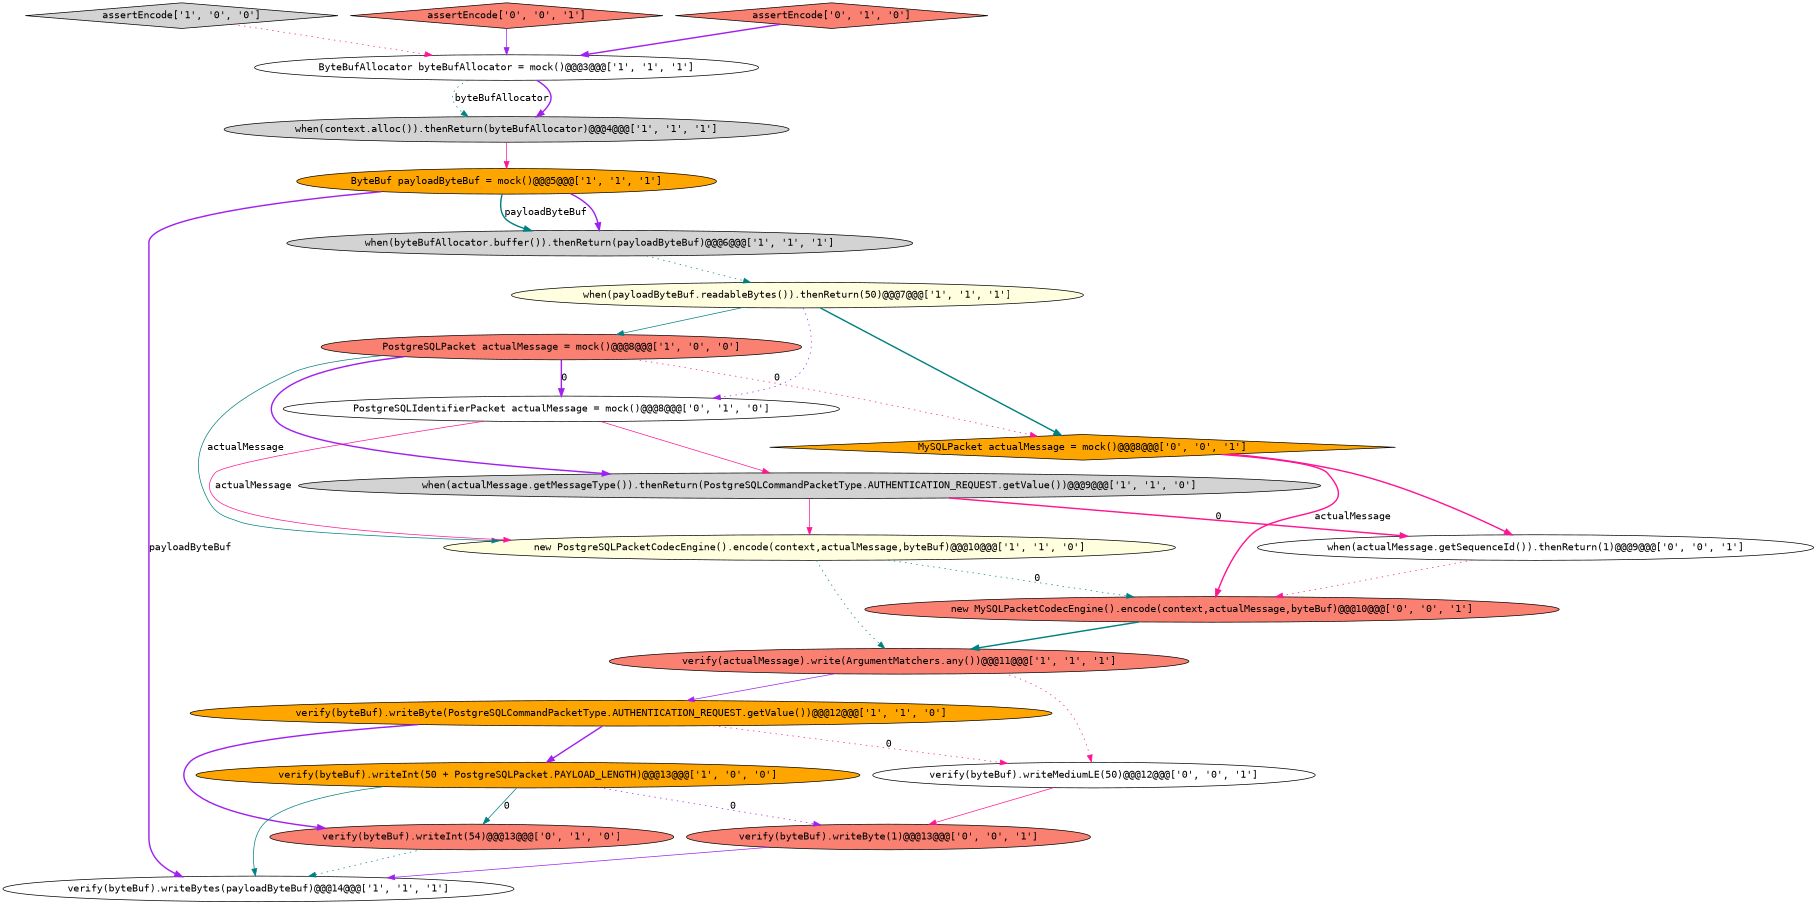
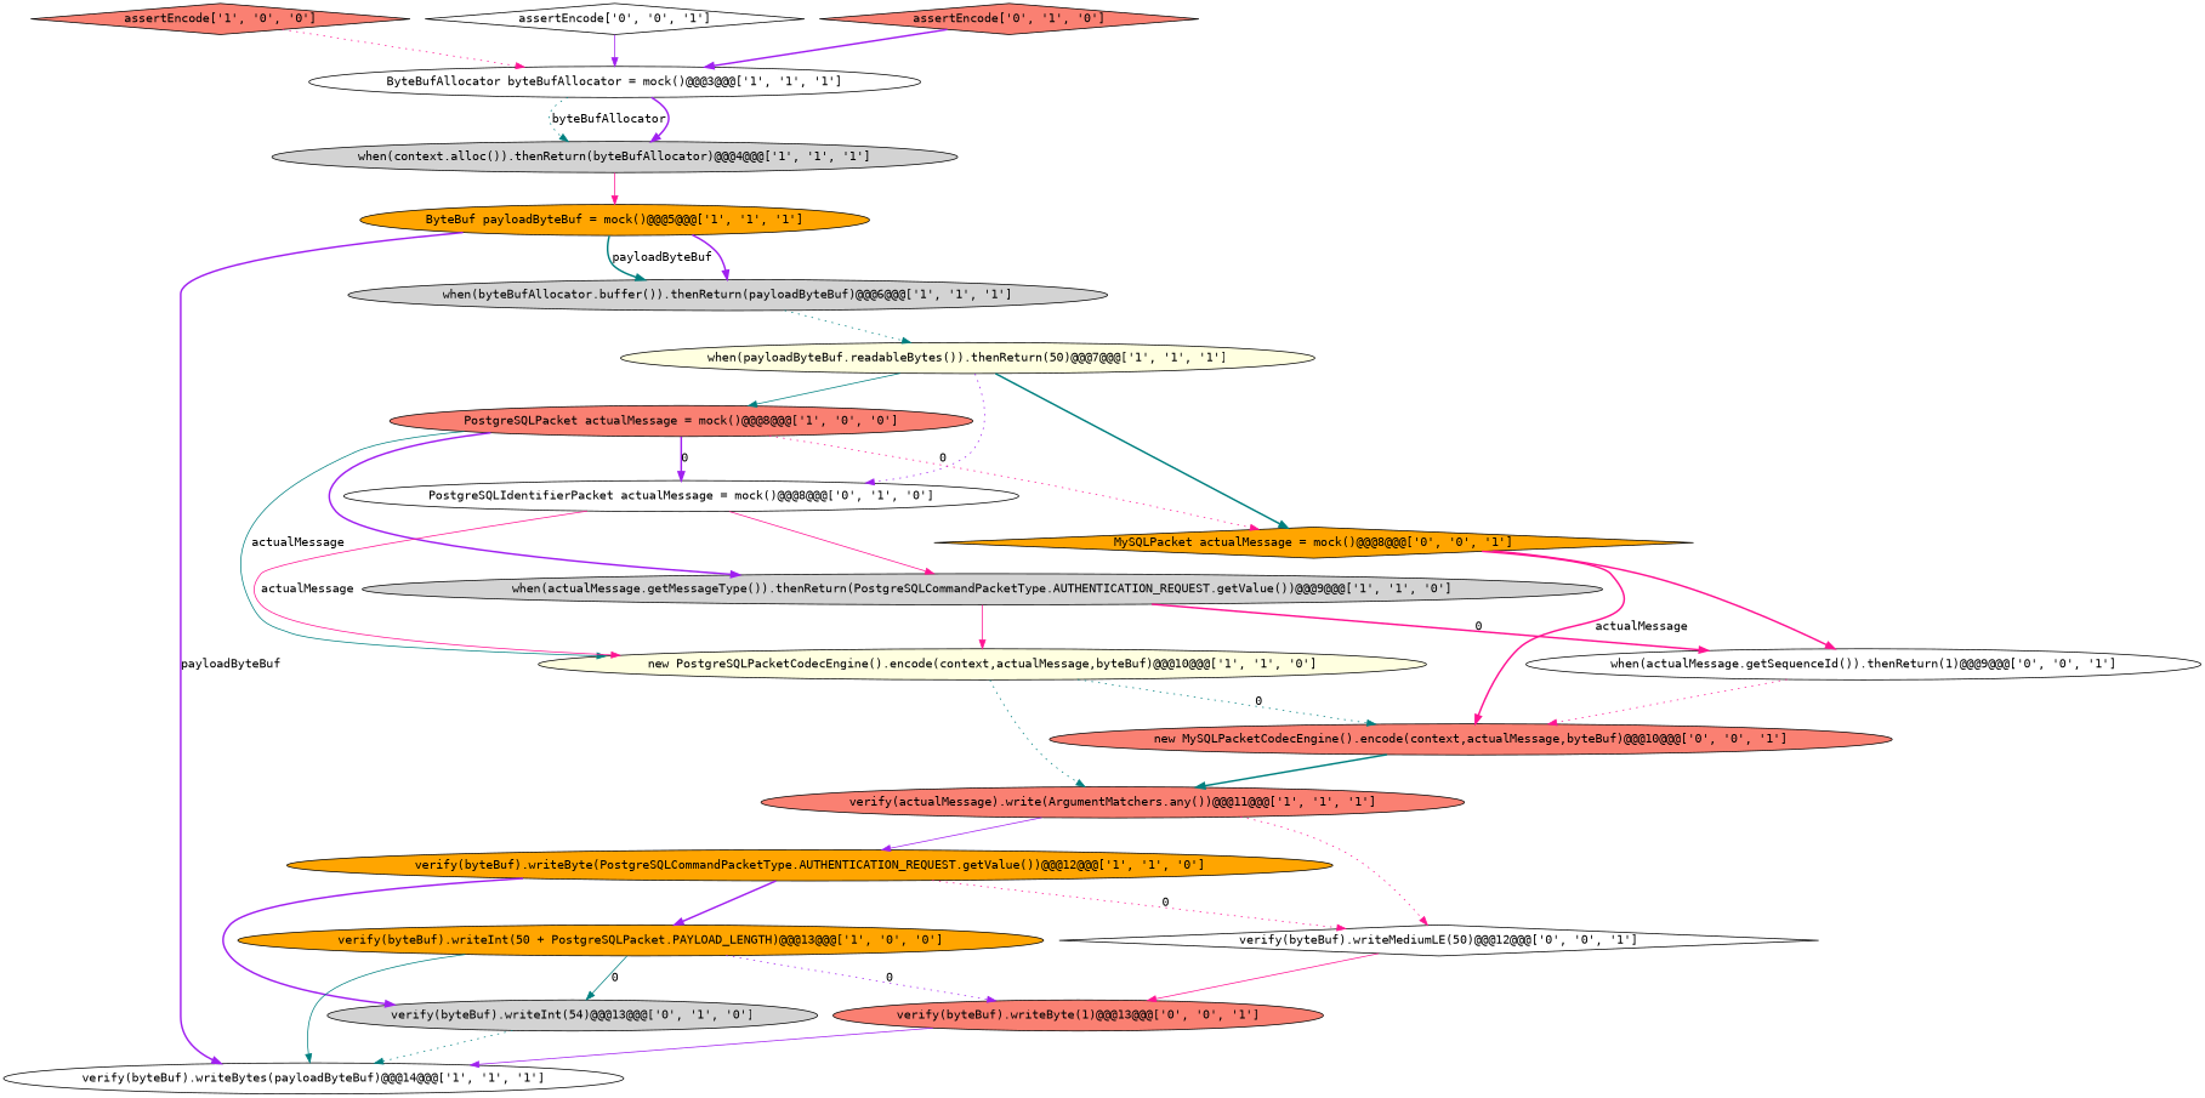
  digraph {
    fontname="DejaVu Sans Mono"
    node [fillcolor=salmon fontname="DejaVu Sans Mono" shape=ellipse style=filled]
    edge [color=purple fontname="DejaVu Sans Mono" style=bold]
    n1 [label="verify(byteBuf).writeByte(1)@@@13@@@['0', '0', '1']"]
    n2 [fillcolor=white label="verify(byteBuf).writeBytes(payloadByteBuf)@@@14@@@['1', '1', '1']"]
    n3 [fillcolor=lightyellow label="new PostgreSQLPacketCodecEngine().encode(context,actualMessage,byteBuf)@@@10@@@['1', '1', '0']"]
    n4 [label="new MySQLPacketCodecEngine().encode(context,actualMessage,byteBuf)@@@10@@@['0', '0', '1']"]
    n5 [label="verify(actualMessage).write(ArgumentMatchers.any())@@@11@@@['1', '1', '1']"]
    n6 [fillcolor=orange label="verify(byteBuf).writeByte(PostgreSQLCommandPacketType.AUTHENTICATION_REQUEST.getValue())@@@12@@@['1', '1', '0']"]
-   n7 [fillcolor=white label="verify(byteBuf).writeMediumLE(50)@@@12@@@['0', '0', '1']"]
+   n7 [fillcolor=white label="verify(byteBuf).writeMediumLE(50)@@@12@@@['0', '0', '1']" shape=diamond]
    n8 [fillcolor=orange label="ByteBuf payloadByteBuf = mock()@@@5@@@['1', '1', '1']"]
    n9 [fillcolor=lightgrey label="when(byteBufAllocator.buffer()).thenReturn(payloadByteBuf)@@@6@@@['1', '1', '1']"]
    n10 [fillcolor=lightyellow label="when(payloadByteBuf.readableBytes()).thenReturn(50)@@@7@@@['1', '1', '1']"]
    n11 [fillcolor=white label="when(actualMessage.getSequenceId()).thenReturn(1)@@@9@@@['0', '0', '1']"]
    n12 [fillcolor=orange label="MySQLPacket actualMessage = mock()@@@8@@@['0', '0', '1']" shape=diamond]
    n13 [fillcolor=lightgrey label="when(actualMessage.getMessageType()).thenReturn(PostgreSQLCommandPacketType.AUTHENTICATION_REQUEST.getValue())@@@9@@@['1', '1', '0']"]
-   n14 [label="verify(byteBuf).writeInt(54)@@@13@@@['0', '1', '0']"]
+   n14 [fillcolor=lightgrey label="verify(byteBuf).writeInt(54)@@@13@@@['0', '1', '0']"]
    n15 [fillcolor=orange label="verify(byteBuf).writeInt(50 + PostgreSQLPacket.PAYLOAD_LENGTH)@@@13@@@['1', '0', '0']"]
    n16 [label="PostgreSQLPacket actualMessage = mock()@@@8@@@['1', '0', '0']"]
    n17 [fillcolor=white label="PostgreSQLIdentifierPacket actualMessage = mock()@@@8@@@['0', '1', '0']"]
-   n18 [fillcolor=lightgrey label="assertEncode['1', '0', '0']" shape=diamond]
+   n18 [label="assertEncode['1', '0', '0']" shape=diamond]
    n19 [fillcolor=white label="ByteBufAllocator byteBufAllocator = mock()@@@3@@@['1', '1', '1']"]
    n20 [fillcolor=lightgrey label="when(context.alloc()).thenReturn(byteBufAllocator)@@@4@@@['1', '1', '1']"]
-   n21 [label="assertEncode['0', '0', '1']" shape=diamond]
+   n21 [fillcolor=white label="assertEncode['0', '0', '1']" shape=diamond]
    n22 [label="assertEncode['0', '1', '0']" shape=diamond]
    n1 -> n2 [style=solid]
    n3 -> n4 [color=teal label=0 style=dotted]
    n3 -> n5 [color=teal style=dotted]
    n4 -> n5 [color=teal]
    n5 -> n6 [style=solid]
    n5 -> n7 [color=deeppink style=dotted]
    n6 -> n7 [color=deeppink label=0 style=dotted]
    n6 -> n14
    n6 -> n15
    n7 -> n1 [color=deeppink style=solid]
    n8 -> n2 [label=payloadByteBuf]
    n8 -> n9
    n8 -> n9 [color=teal label=payloadByteBuf]
    n9 -> n10 [color=teal style=dotted]
    n10 -> n12 [color=teal]
    n10 -> n16 [color=teal style=solid]
    n10 -> n17 [style=dotted]
    n11 -> n4 [color=deeppink style=dotted]
    n12 -> n4 [color=deeppink label=actualMessage]
    n12 -> n11 [color=deeppink]
    n13 -> n3 [color=deeppink style=solid]
    n13 -> n11 [color=deeppink label=0]
    n14 -> n2 [color=teal style=dotted]
    n15 -> n1 [label=0 style=dotted]
    n15 -> n2 [color=teal style=solid]
    n15 -> n14 [color=teal label=0 style=solid]
    n16 -> n3 [color=teal label=actualMessage style=solid]
    n16 -> n12 [color=deeppink label=0 style=dotted]
    n16 -> n13
    n16 -> n17 [label=0]
    n17 -> n3 [color=deeppink label=actualMessage style=solid]
    n17 -> n13 [color=deeppink style=solid]
    n18 -> n19 [color=deeppink style=dotted]
    n19 -> n20 [color=teal label=byteBufAllocator style=dotted]
    n19 -> n20
    n20 -> n8 [color=deeppink style=solid]
    n21 -> n19 [style=solid]
    n22 -> n19
  }
